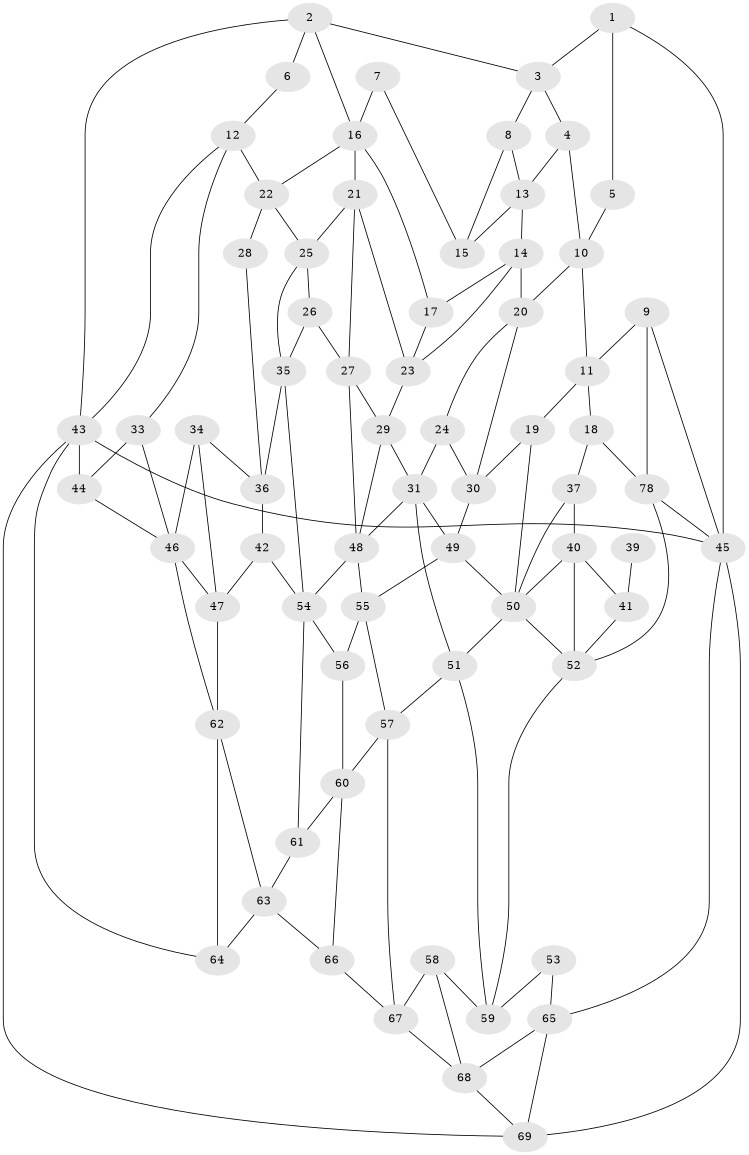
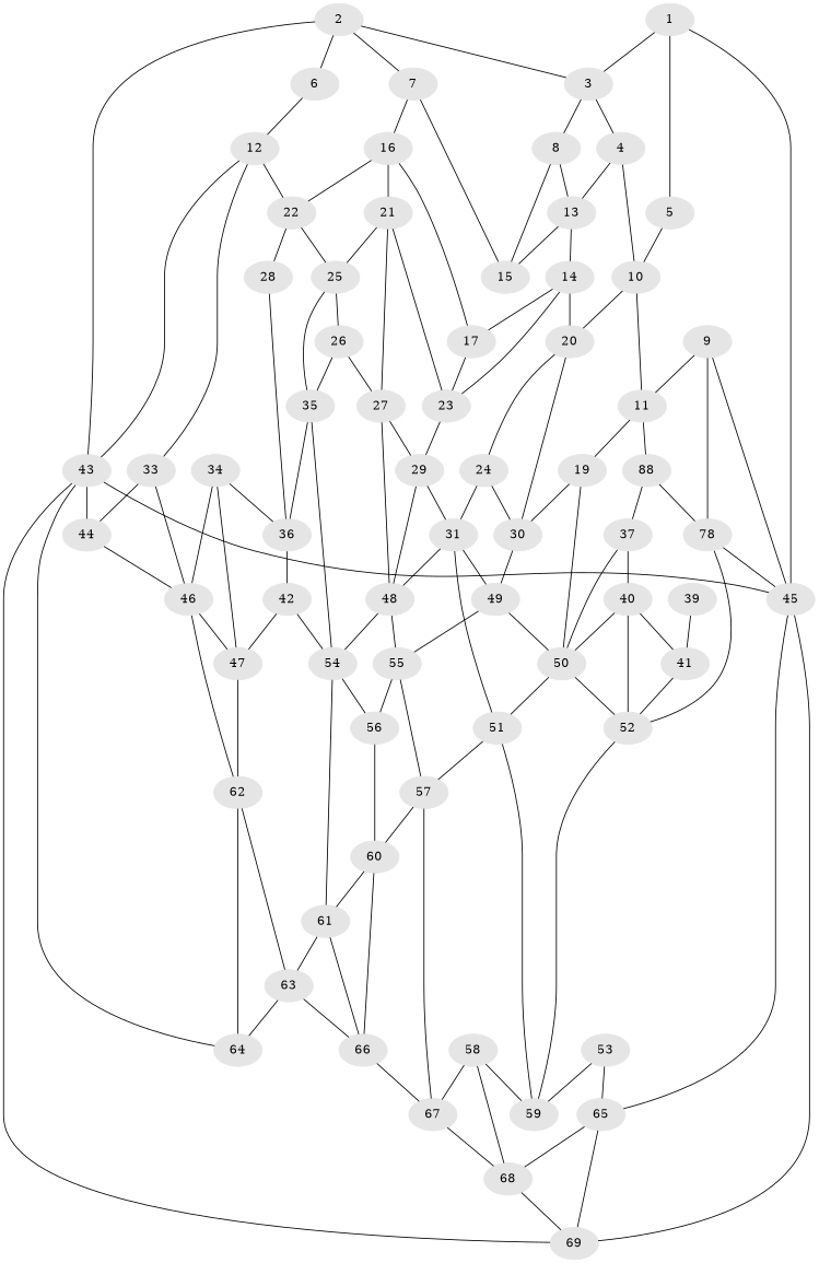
  graph {
    node [color=gray90 style=filled]
    edge [weight=1.0]
    1
    3
    5
    45
    4
    8
    10
    69
    65
    2
    6
    7
    43
    12
    15
    16
    44
    64
    13
    11
    20
    14
    22
    33
    17
    21
    9
    n28 [label=78]
-   18
+   18 [label=88]
    19
    52
    30
    24
    37
    50
    25
    28
    46
    23
    29
    27
    40
    49
    51
    31
    26
    35
    48
    36
    54
    55
    42
    34
    47
    62
    56
    61
    41
    59
    39
    68
    63
    57
    60
    67
    53
    66
    58
    1 -- 3
    1 -- 5
    1 -- 45
    3 -- 4
    3 -- 8
    5 -- 10
    45 -- 69
    45 -- 65
    4 -- 10
    4 -- 13
    8 -- 15
    8 -- 13
    10 -- 11
    10 -- 20
    65 -- 69
    65 -- 68
    2 -- 3
    2 -- 6 [weight=2.0]
-   2 -- 16
+   2 -- 7
    2 -- 43
    6 -- 12
    7 -- 15
    7 -- 16
    43 -- 45
    43 -- 69
    43 -- 44 [weight=2.0]
    43 -- 64
    12 -- 43
    12 -- 22
    12 -- 33
    16 -- 22
    16 -- 17
    16 -- 21
    44 -- 46
    13 -- 15
    13 -- 14
    11 -- 18
    11 -- 19
    20 -- 30
    20 -- 24
    14 -- 20
    14 -- 17
    14 -- 23
    22 -- 25
    22 -- 28
    33 -- 44
    33 -- 46
    17 -- 23
    21 -- 25
    21 -- 23
    21 -- 27
    9 -- 45
    9 -- 11
    9 -- n28
    n28 -- 45
    n28 -- 52
    18 -- n28
    18 -- 37
    19 -- 30
    19 -- 50
    52 -- 59
    30 -- 49
    24 -- 30
    24 -- 31
    37 -- 50
    37 -- 40
    50 -- 52
    50 -- 51
    25 -- 26
    25 -- 35
    28 -- 36
    46 -- 47 [weight=2.0]
    46 -- 62
    23 -- 29
    29 -- 31
    29 -- 48
    27 -- 29
    27 -- 48
    40 -- 52
    40 -- 50
    40 -- 41
    49 -- 50
    49 -- 55
    51 -- 59
    51 -- 57
    31 -- 49
    31 -- 51
    31 -- 48
    26 -- 27
    26 -- 35
    35 -- 36
    35 -- 54
    48 -- 54 [weight=2.0]
    48 -- 55
    36 -- 42
    54 -- 56
    54 -- 61
    55 -- 56
    55 -- 57
    42 -- 54
    42 -- 47
    34 -- 46
    34 -- 36
    34 -- 47
    47 -- 62
    62 -- 64
    62 -- 63
    56 -- 60
    61 -- 63
+   61 -- 66
    41 -- 52
    39 -- 41 [weight=2.0]
    68 -- 69
    63 -- 64
    63 -- 66
    57 -- 60
    57 -- 67
    60 -- 61
    60 -- 66
    67 -- 68
    53 -- 65
    53 -- 59
    66 -- 67
    58 -- 59
    58 -- 68
    58 -- 67
  }
